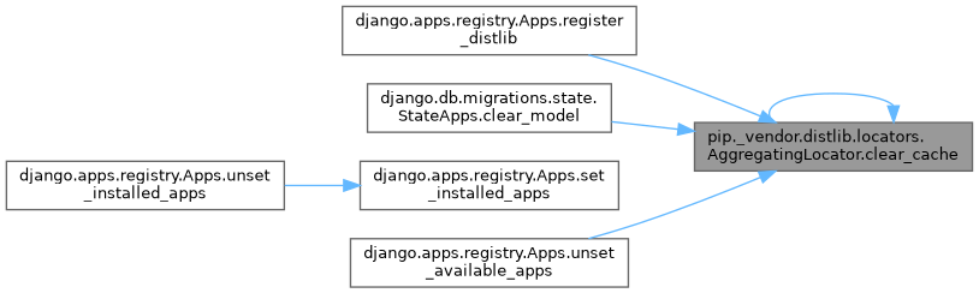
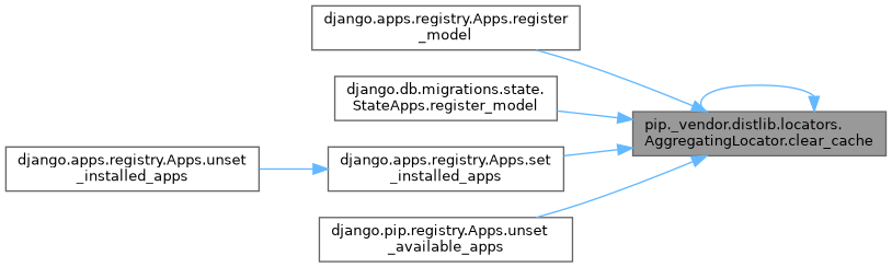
  digraph {
    rankdir=RL
    node [color=grey40 fillcolor=white fontname=Helvetica fontsize=10 shape=box style=filled]
    edge [color=steelblue1 dir=back fontname=Helvetica fontsize=10 labelfontname=Helvetica labelfontsize=10 style=solid]
    n1 [color=gray40 fillcolor=grey60 fontcolor=black height=0.2 label="pip._vendor.distlib.locators.\lAggregatingLocator.clear_cache" width=0.4]
-   n2 [height=0.2 label="django.apps.registry.Apps.register\l_distlib" width=0.4]
-   n3 [height=0.2 label="django.db.migrations.state.\lStateApps.clear_model" width=0.4]
+   n2 [height=0.2 label="django.apps.registry.Apps.register\l_model" width=0.4]
+   n3 [height=0.2 label="django.db.migrations.state.\lStateApps.register_model" width=0.4]
    n4 [height=0.2 label="django.apps.registry.Apps.set\l_installed_apps" width=0.4]
-   n5 [height=0.2 label="django.apps.registry.Apps.unset\l_available_apps" width=0.4]
+   n5 [height=0.2 label="django.pip.registry.Apps.unset\l_available_apps" width=0.4]
    n6 [height=0.2 label="django.apps.registry.Apps.unset\l_installed_apps" width=0.4]
    n1 -> n1
    n1 -> n2
    n1 -> n3
+   n1 -> n4
    n1 -> n5
    n4 -> n6
  }
